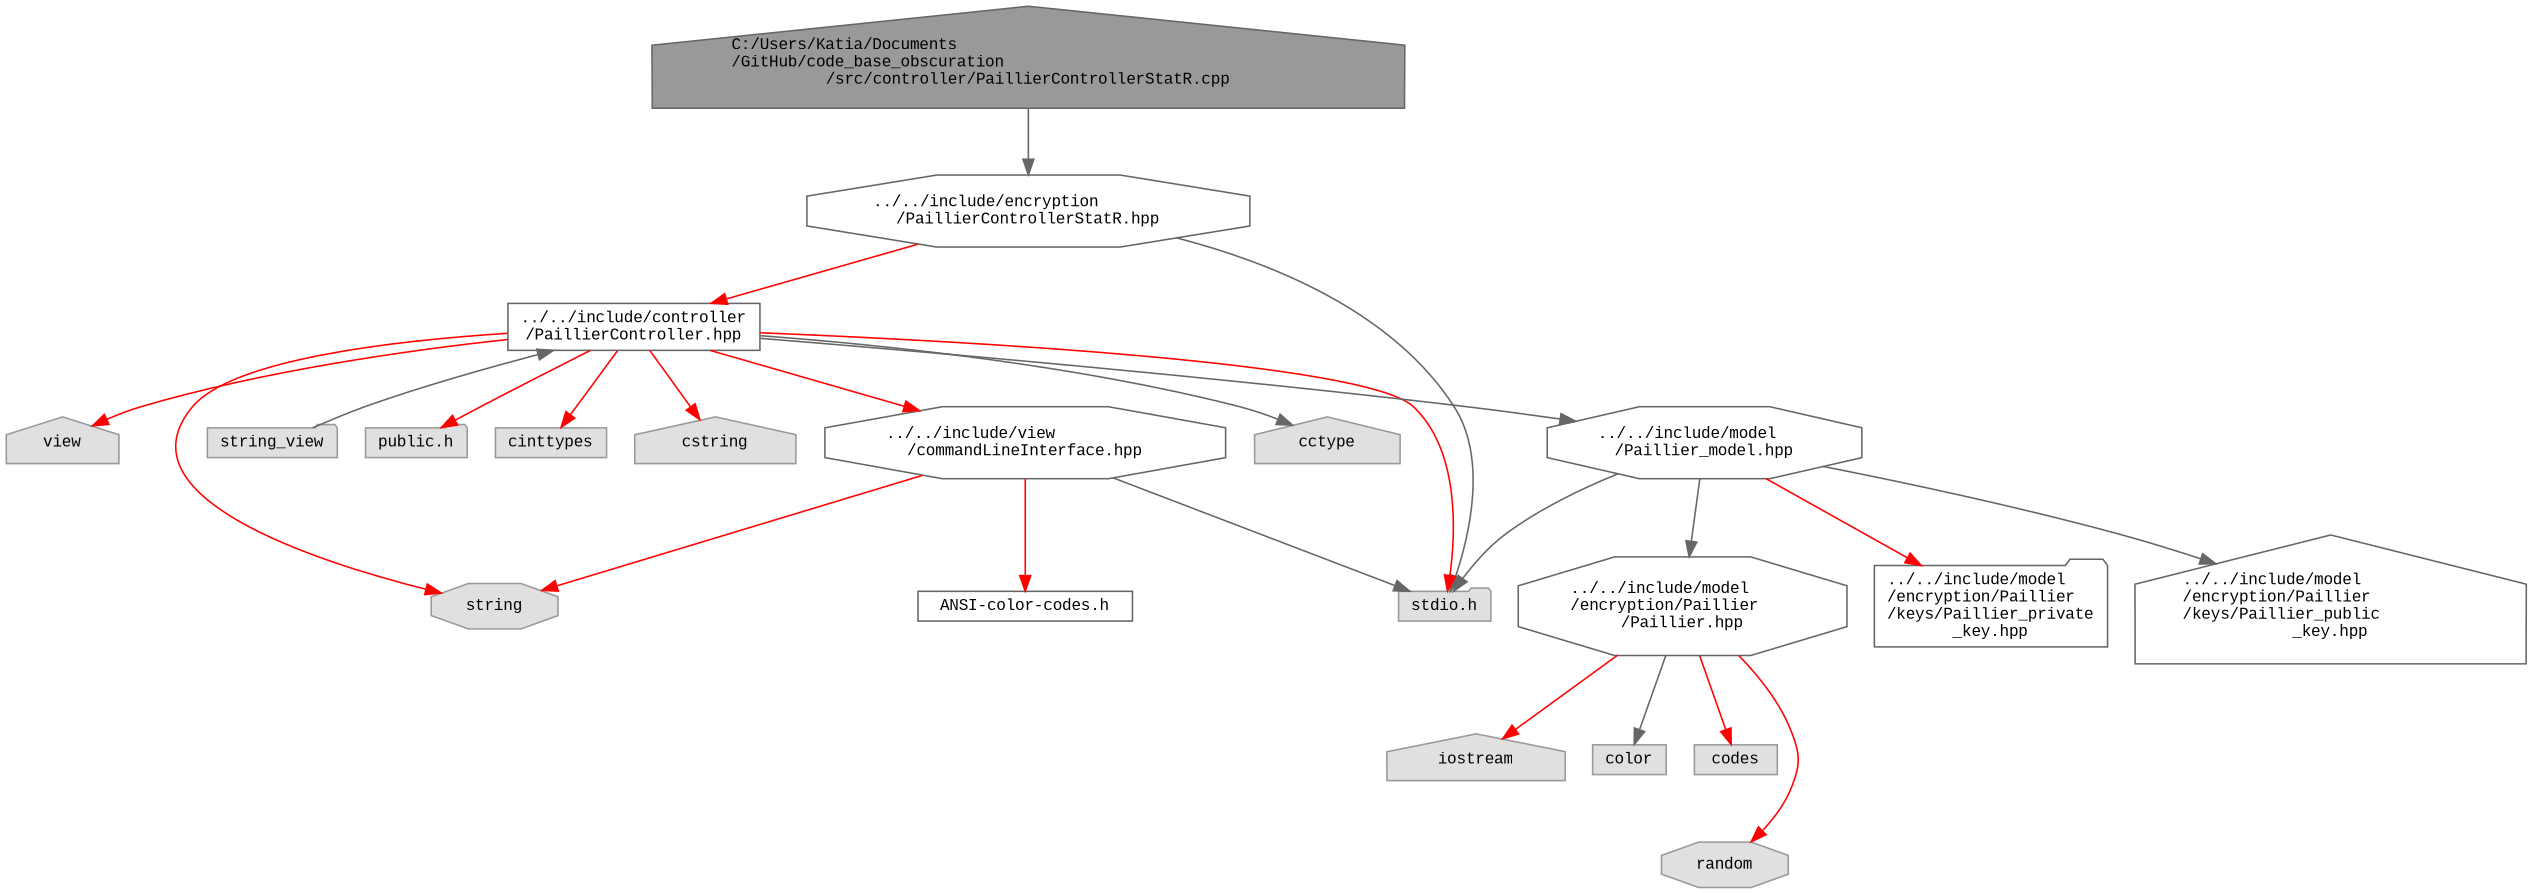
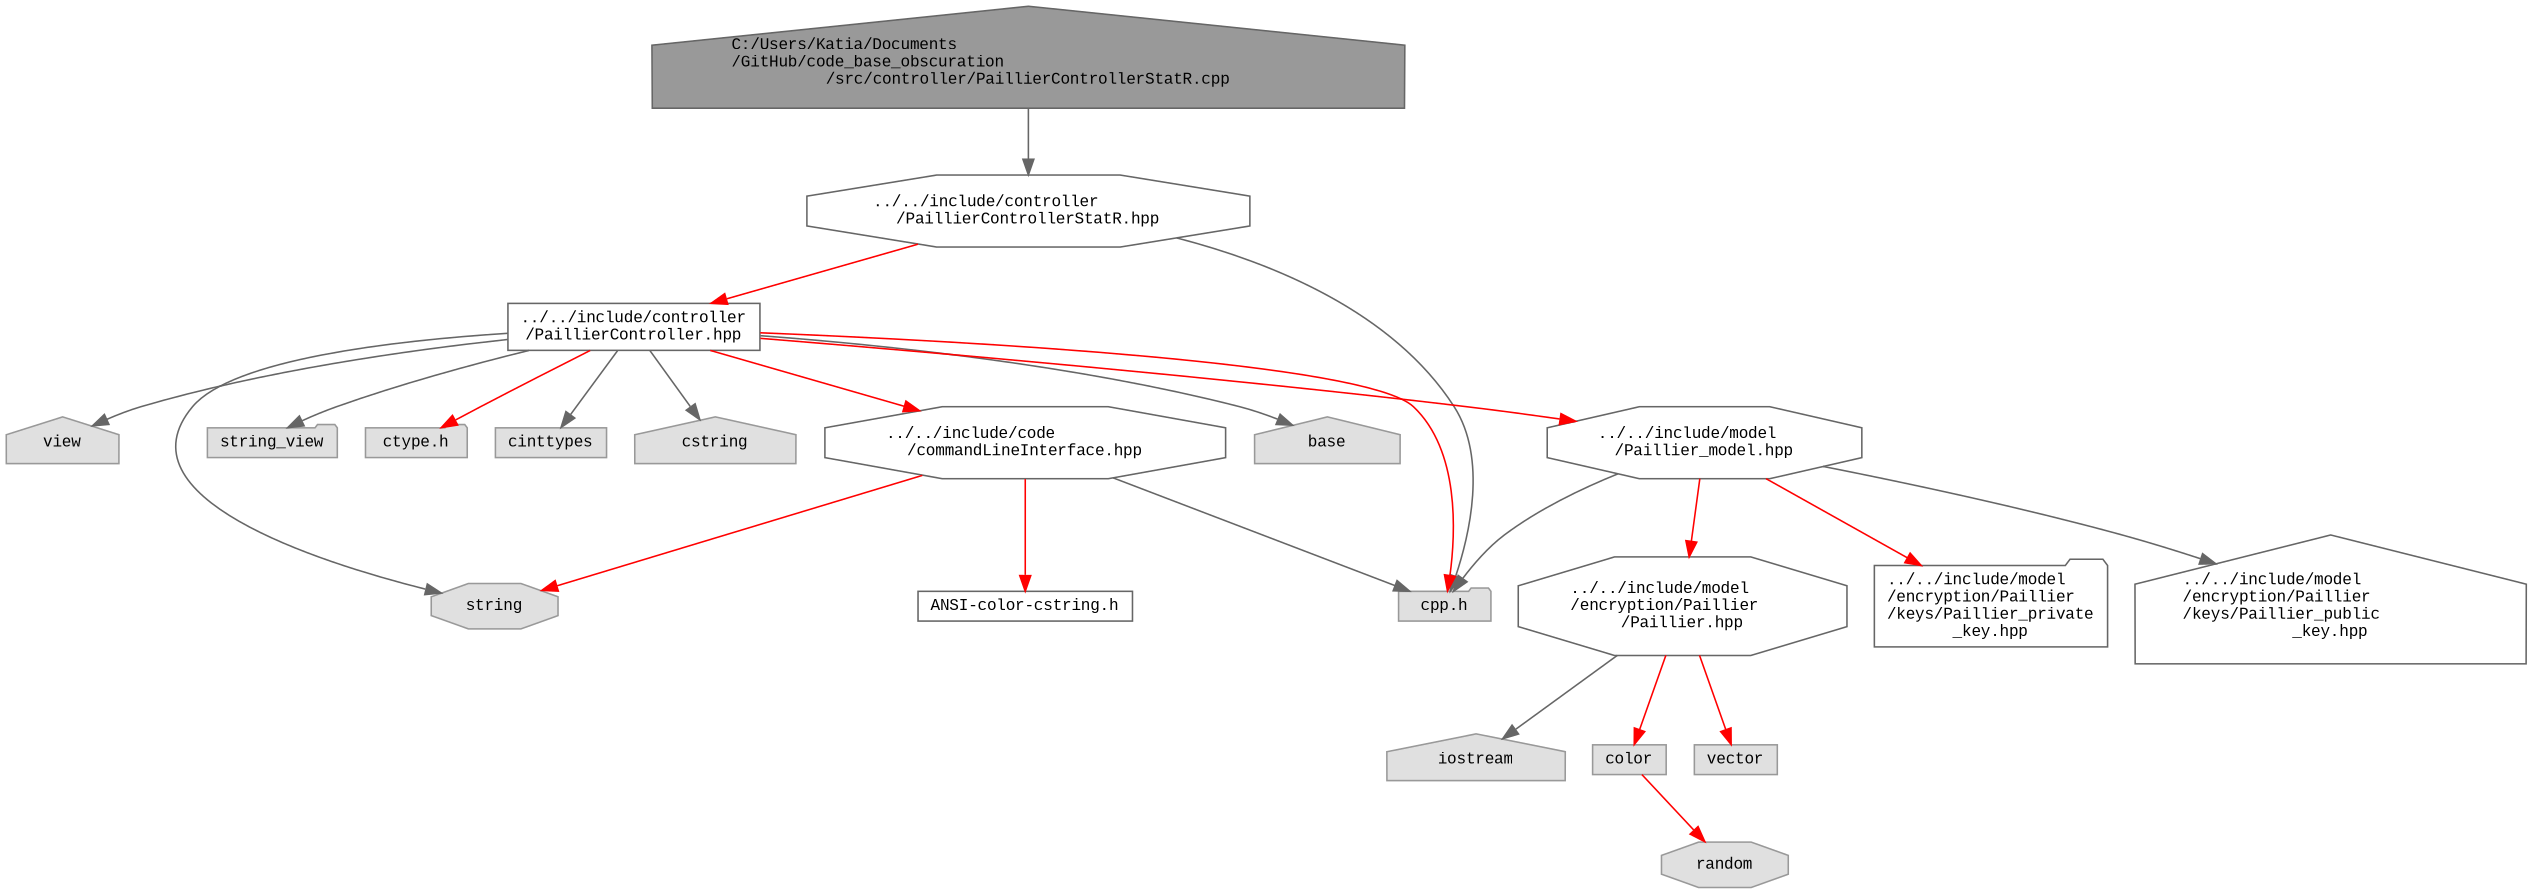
  digraph {
    fontname="Liberation Mono"
    node [color=grey60 fillcolor="#E0E0E0" fontname="Liberation Mono" fontsize=10 shape=house style=filled]
    edge [color=gray40 fontname="Liberation Mono" fontsize=10 labelfontname=Helvetica labelfontsize=10 style=solid]
    n1 [color=gray40 fillcolor=grey60 fontcolor=black height=0.2 label="C:/Users/Katia/Documents\l/GitHub/code_base_obscuration\l/src/controller/PaillierControllerStatR.cpp" width=0.4]
-   n2 [color=grey40 fillcolor=white height=0.2 label="../../include/encryption\l/PaillierControllerStatR.hpp" shape=octagon width=0.4]
-   n3 [height=0.2 label="stdio.h" shape=folder width=0.4]
+   n2 [color=grey40 fillcolor=white height=0.2 label="../../include/controller\l/PaillierControllerStatR.hpp" shape=octagon width=0.4]
+   n3 [height=0.2 label="cpp.h" shape=folder width=0.4]
    n4 [color=grey40 fillcolor=white height=0.2 label="../../include/controller\l/PaillierController.hpp" shape=box width=0.4]
-   n5 [height=0.2 label=cctype width=0.4]
+   n5 [height=0.2 label=base width=0.4]
    n6 [height=0.2 label=view width=0.4]
    n7 [height=0.2 label=string shape=octagon width=0.4]
    n8 [height=0.2 label=string_view shape=folder width=0.4]
-   n9 [height=0.2 label="public.h" shape=folder width=0.4]
+   n9 [height=0.2 label="ctype.h" shape=folder width=0.4]
    n10 [height=0.2 label=cinttypes shape=box width=0.4]
    n11 [height=0.2 label=cstring width=0.4]
    n12 [color=grey40 fillcolor=white height=0.2 label="../../include/model\l/Paillier_model.hpp" shape=octagon width=0.4]
-   n13 [color=grey40 fillcolor=white height=0.2 label="../../include/view\l/commandLineInterface.hpp" shape=octagon width=0.4]
+   n13 [color=grey40 fillcolor=white height=0.2 label="../../include/code\l/commandLineInterface.hpp" shape=octagon width=0.4]
    n14 [color=grey40 fillcolor=white height=0.2 label="../../include/model\l/encryption/Paillier\l/Paillier.hpp" shape=octagon width=0.4]
    n15 [color=grey40 fillcolor=white height=0.2 label="../../include/model\l/encryption/Paillier\l/keys/Paillier_private\l_key.hpp" shape=folder width=0.4]
    n16 [color=grey40 fillcolor=white height=0.2 label="../../include/model\l/encryption/Paillier\l/keys/Paillier_public\l_key.hpp" width=0.4]
-   n17 [color=grey40 fillcolor=white height=0.2 label="ANSI-color-codes.h" shape=box width=0.4]
+   n17 [color=grey40 fillcolor=white height=0.2 label="ANSI-color-cstring.h" shape=box width=0.4]
    n18 [height=0.2 label=iostream width=0.4]
    n19 [height=0.2 label=color shape=box width=0.4]
-   n20 [height=0.2 label=codes shape=box width=0.4]
+   n20 [height=0.2 label=vector shape=box width=0.4]
    n21 [height=0.2 label=random shape=octagon width=0.4]
    n1 -> n2
    n2 -> n3
    n2 -> n4 [color=red]
    n4 -> n3 [color=red]
    n4 -> n5
-   n4 -> n6 [color=red]
-   n4 -> n7 [color=red]
-   n8 -> n4
+   n4 -> n6
+   n4 -> n7
+   n4 -> n8
    n4 -> n9 [color=red]
-   n4 -> n10 [color=red]
-   n4 -> n11 [color=red]
-   n4 -> n12
+   n4 -> n10
+   n4 -> n11
+   n4 -> n12 [color=red]
    n4 -> n13 [color=red]
    n12 -> n3
-   n12 -> n14
+   n12 -> n14 [color=red]
    n12 -> n15 [color=red]
    n12 -> n16
    n13 -> n3
    n13 -> n7 [color=red]
    n13 -> n17 [color=red]
-   n14 -> n18 [color=red]
-   n14 -> n19
+   n14 -> n18
+   n14 -> n19 [color=red]
    n14 -> n20 [color=red]
-   n14 -> n21 [color=red]
+   n19 -> n21 [color=red]
  }
